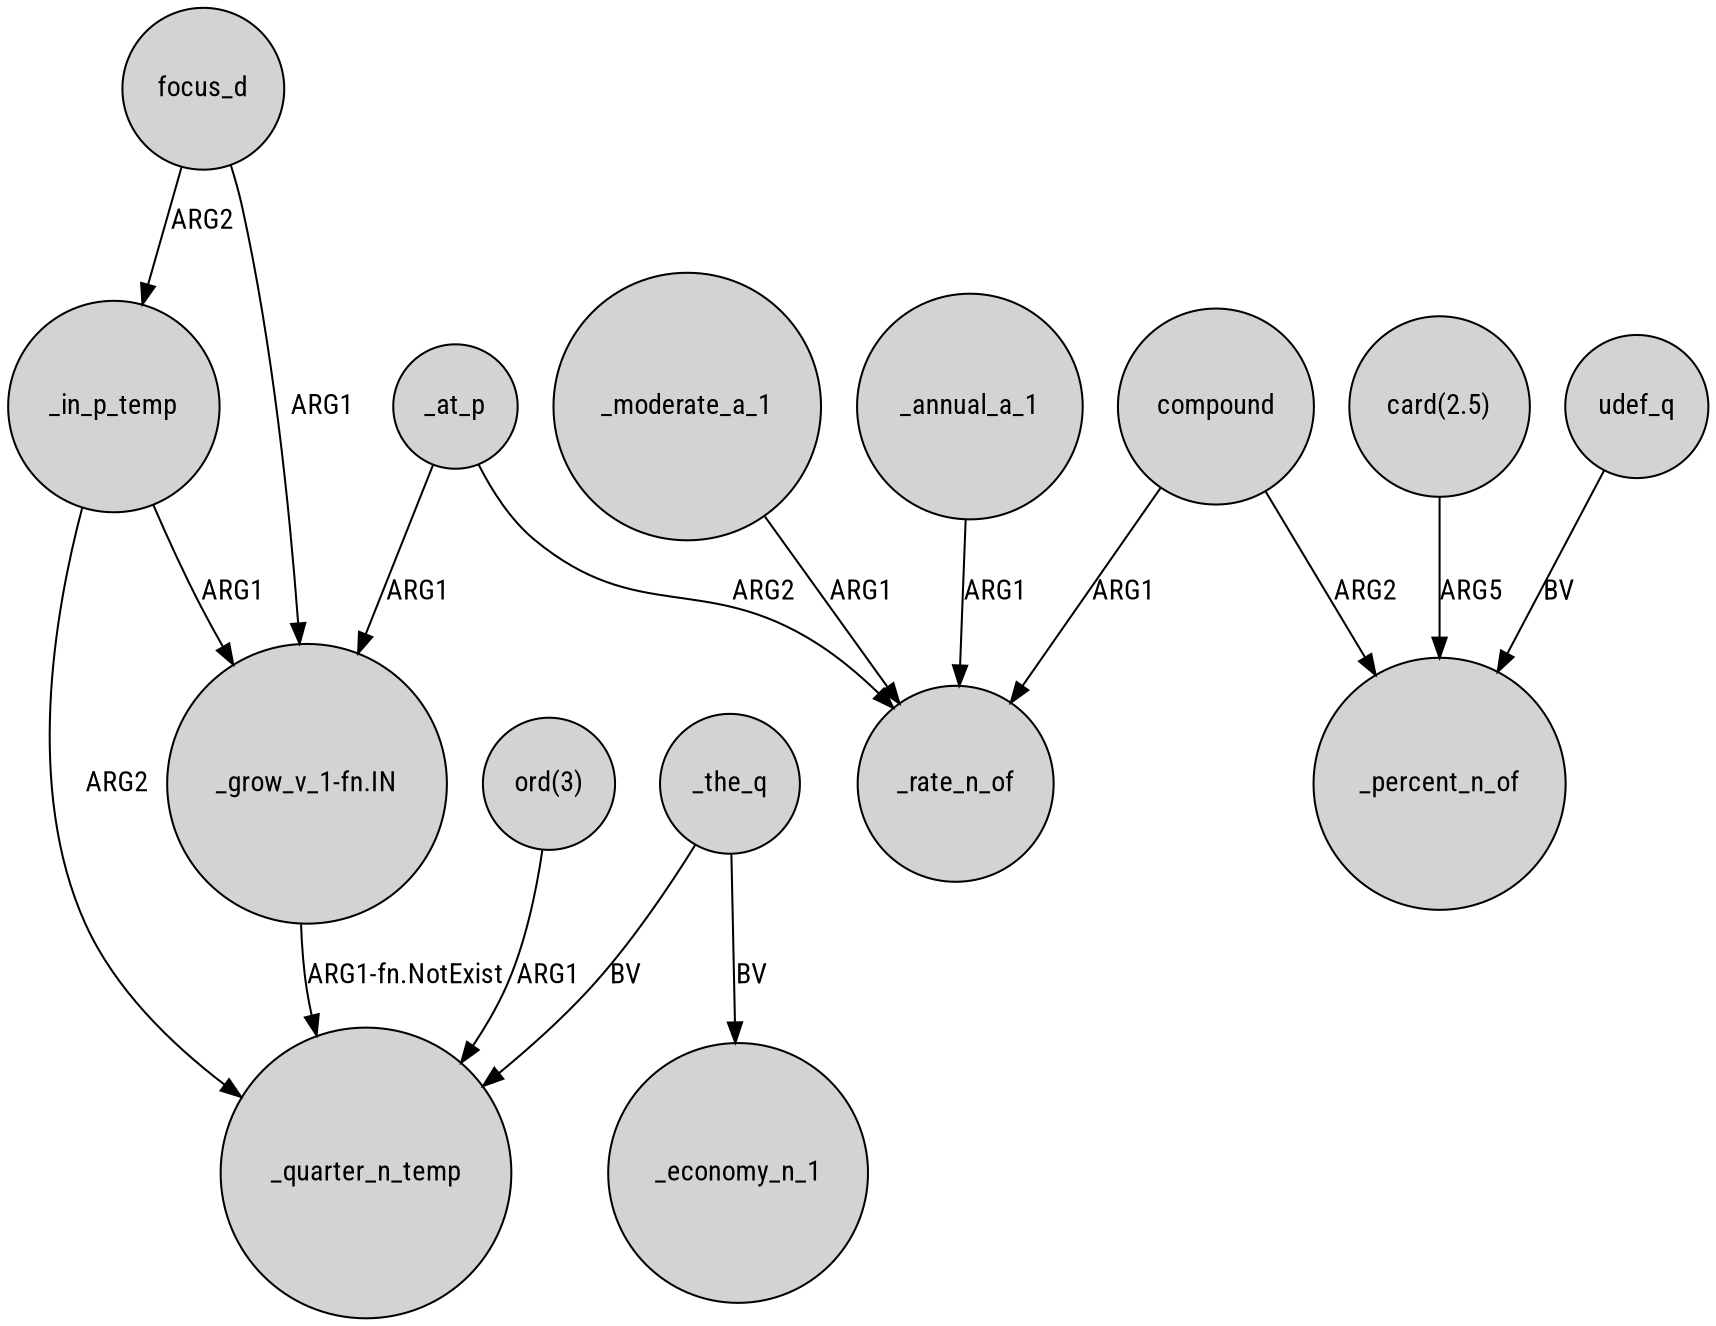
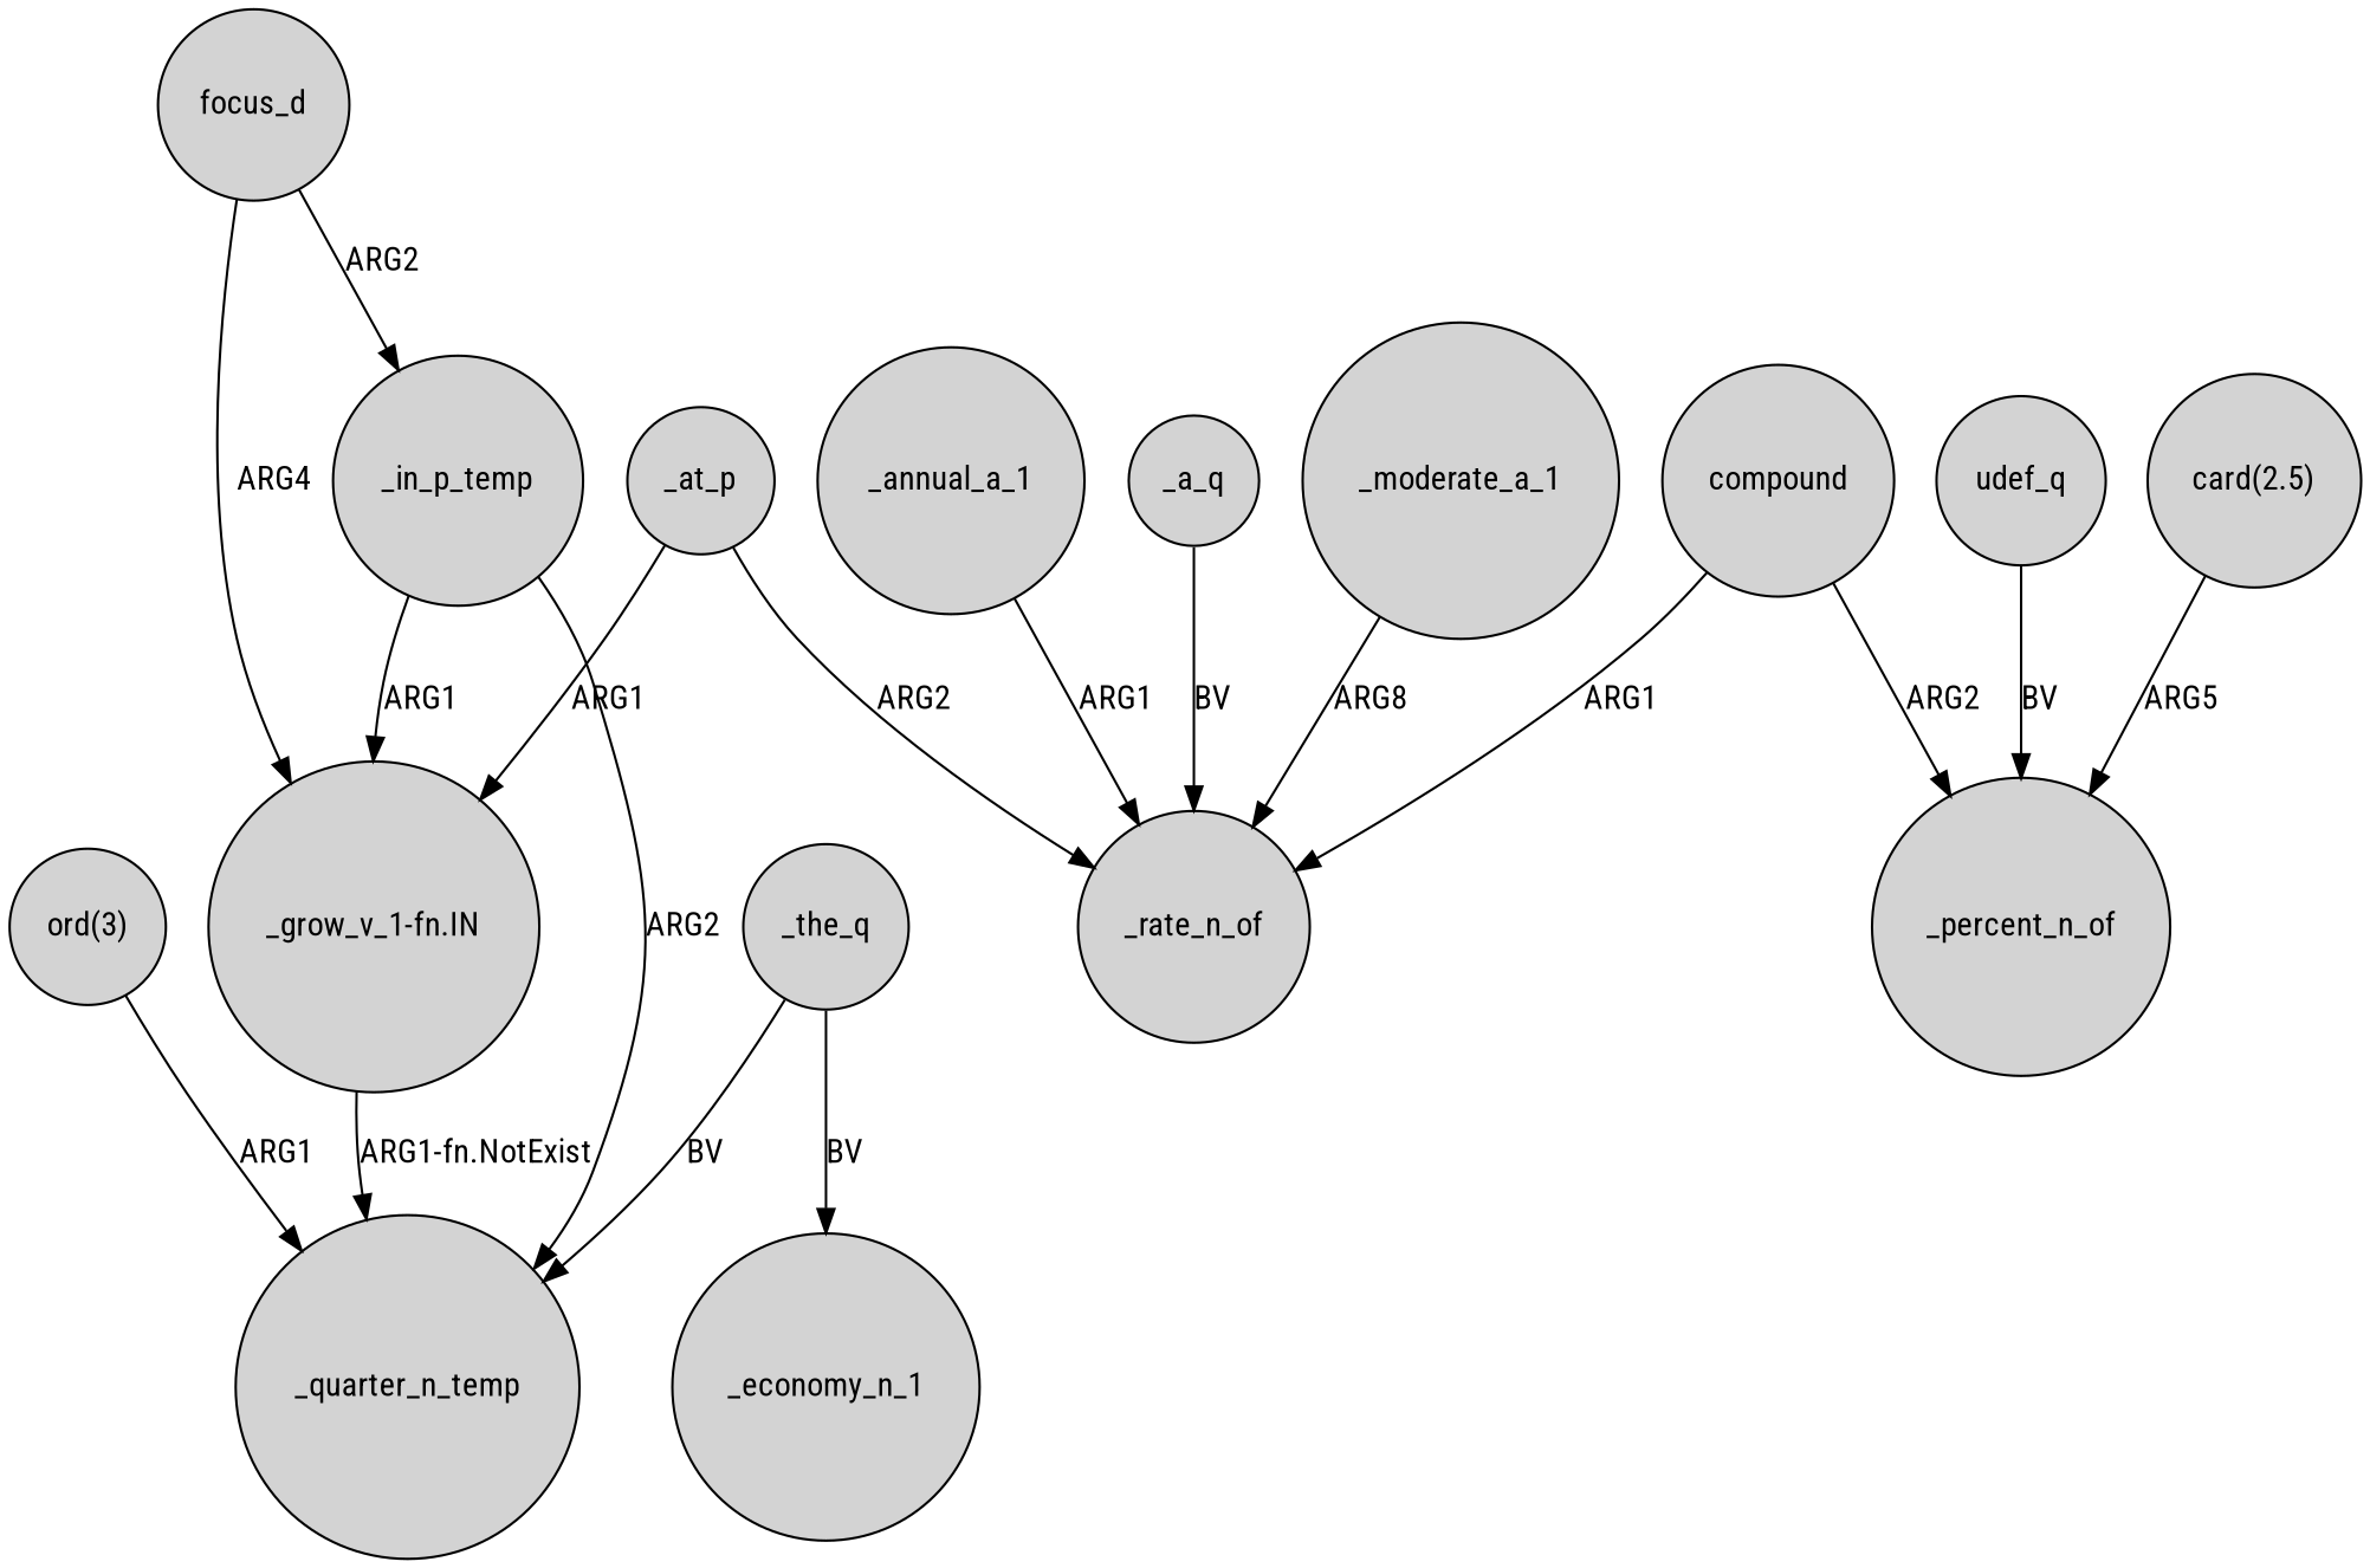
  digraph {
    fontname="Roboto Condensed"
    node [fontname="Roboto Condensed" shape=circle style=filled]
    edge [fontname="Roboto Condensed"]
    focus_d
    "_grow_v_1-fn.IN"
    _in_p_temp
    _quarter_n_temp
    _the_q
    _economy_n_1
    compound
    _rate_n_of
    _percent_n_of
    "ord(3)"
+   _a_q
    udef_q
    _at_p
    _moderate_a_1
    "card(2.5)"
    _annual_a_1
-   focus_d -> "_grow_v_1-fn.IN" [label=ARG1]
+   focus_d -> "_grow_v_1-fn.IN" [label=ARG4]
    focus_d -> _in_p_temp [label=ARG2]
    "_grow_v_1-fn.IN" -> _quarter_n_temp [label="ARG1-fn.NotExist"]
    _in_p_temp -> "_grow_v_1-fn.IN" [label=ARG1]
    _in_p_temp -> _quarter_n_temp [label=ARG2]
    _the_q -> _quarter_n_temp [label=BV]
    _the_q -> _economy_n_1 [label=BV]
    compound -> _rate_n_of [label=ARG1]
    compound -> _percent_n_of [label=ARG2]
    "ord(3)" -> _quarter_n_temp [label=ARG1]
+   _a_q -> _rate_n_of [label=BV]
    udef_q -> _percent_n_of [label=BV]
    _at_p -> "_grow_v_1-fn.IN" [label=ARG1]
    _at_p -> _rate_n_of [label=ARG2]
-   _moderate_a_1 -> _rate_n_of [label=ARG1]
+   _moderate_a_1 -> _rate_n_of [label=ARG8]
    "card(2.5)" -> _percent_n_of [label=ARG5]
    _annual_a_1 -> _rate_n_of [label=ARG1]
  }
